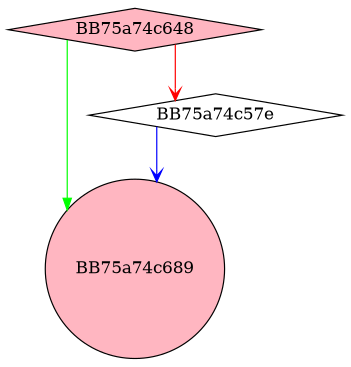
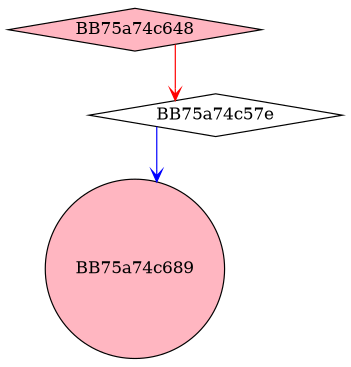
  digraph {
    splines=ortho
    node [fillcolor=lightpink shape=diamond style=filled]
    edge [arrowhead=vee]
    BB75a74c689 [shape=circle]
    BB75a74c648
    n3 [fillcolor=white label=BB75a74c57e]
-   BB75a74c648 -> BB75a74c689 [arrowhead=normal color=green]
    BB75a74c648 -> n3 [color=red]
    n3 -> BB75a74c689 [color=blue]
  }
